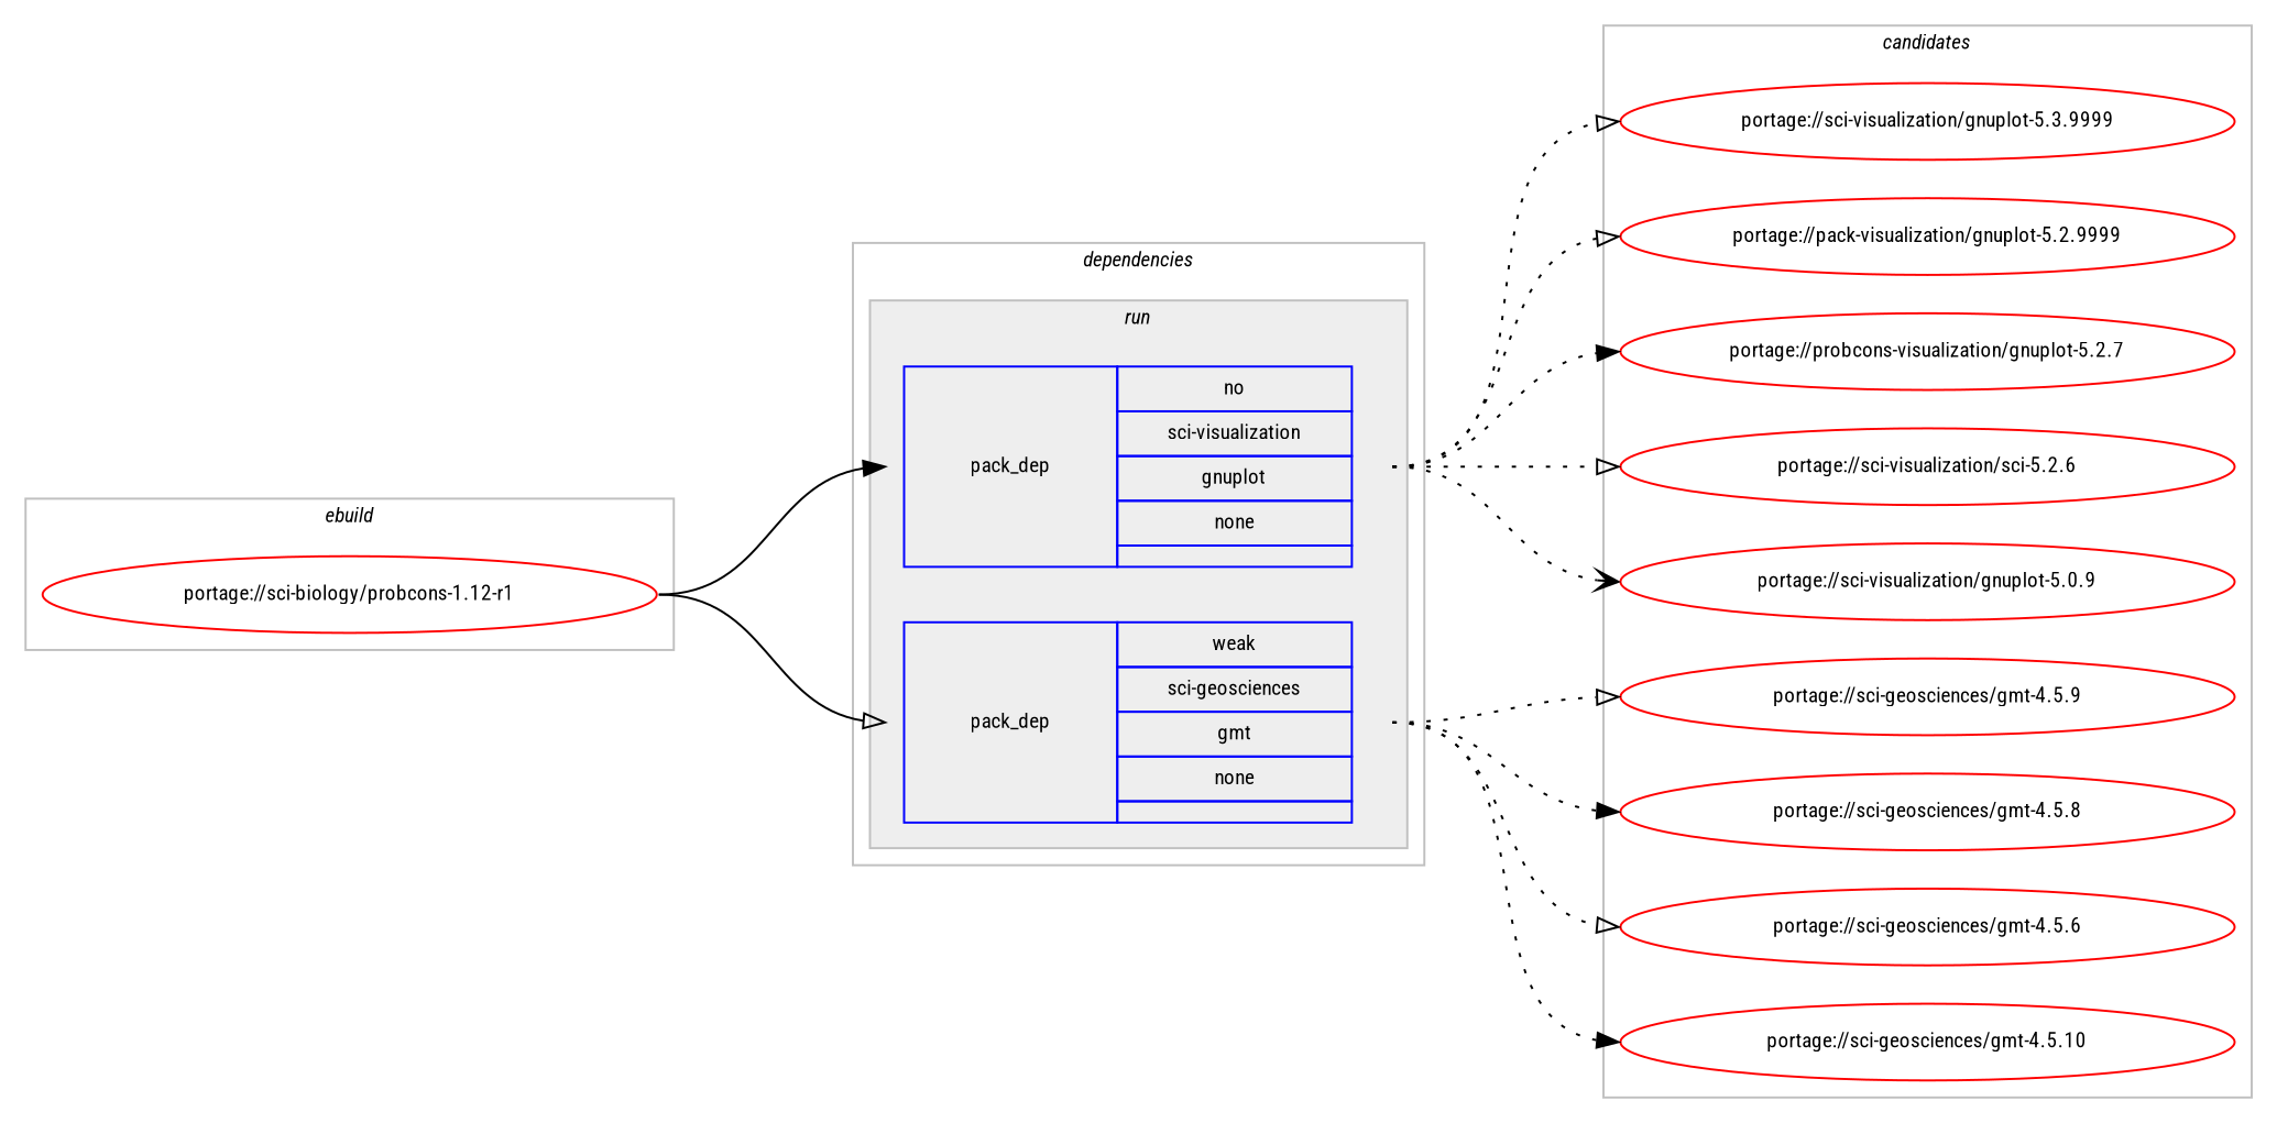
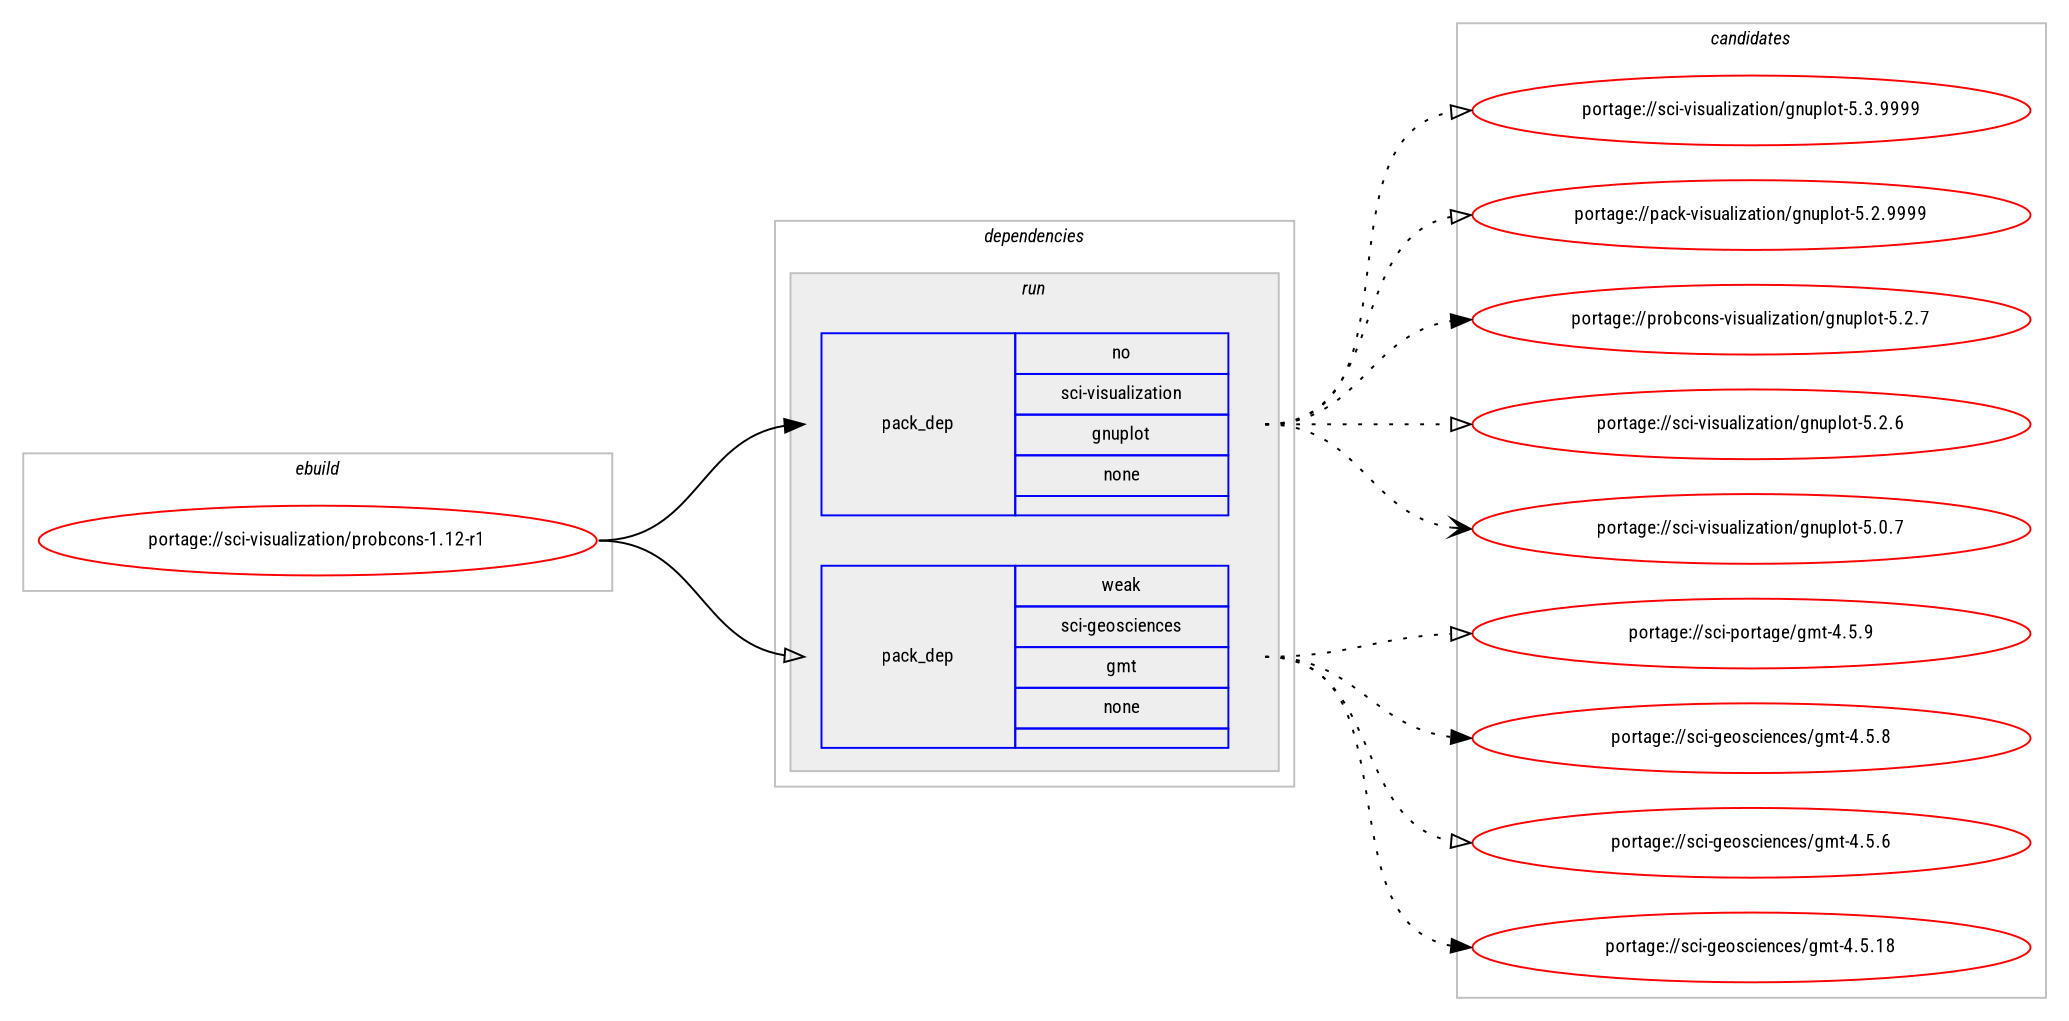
  digraph {
    compound=true
    concentrate=true
    fontname="Roboto Condensed"
    fontsize=10
    newrank=true
    rankdir=LR
    ranksep=1.5
    node [color=red fontname="Roboto Condensed" fontsize=10]
    edge [arrowhead=onormal fontname="Roboto Condensed" headport=w style=dotted tailport=e weight=100]
-   n1 [label="portage://sci-biology/probcons-1.12-r1" width=4]
+   n1 [label="portage://sci-visualization/probcons-1.12-r1" width=4]
    n2 [color=blue label=<<TABLE BORDER="0" CELLBORDER="1" CELLSPACING="0" CELLPADDING="4" WIDTH="220"><TR><TD ROWSPAN="6" CELLPADDING="30">pack_dep</TD></TR><TR><TD WIDTH="110">no</TD></TR><TR><TD>sci-visualization</TD></TR><TR><TD>gnuplot</TD></TR><TR><TD>none</TD></TR><TR><TD></TD></TR></TABLE>> shape=none]
    n3 [color=blue label=<<TABLE BORDER="0" CELLBORDER="1" CELLSPACING="0" CELLPADDING="4" WIDTH="220"><TR><TD ROWSPAN="6" CELLPADDING="30">pack_dep</TD></TR><TR><TD WIDTH="110">weak</TD></TR><TR><TD>sci-geosciences</TD></TR><TR><TD>gmt</TD></TR><TR><TD>none</TD></TR><TR><TD></TD></TR></TABLE>> shape=none]
    n4 [label="portage://sci-visualization/gnuplot-5.3.9999" width=4]
    n5 [label="portage://pack-visualization/gnuplot-5.2.9999" width=4]
    n6 [label="portage://probcons-visualization/gnuplot-5.2.7" width=4]
-   n7 [label="portage://sci-visualization/sci-5.2.6" width=4]
-   n8 [label="portage://sci-visualization/gnuplot-5.0.9" width=4]
-   n9 [label="portage://sci-geosciences/gmt-4.5.9" width=4]
+   n7 [label="portage://sci-visualization/gnuplot-5.2.6" width=4]
+   n8 [label="portage://sci-visualization/gnuplot-5.0.7" width=4]
+   n9 [label="portage://sci-portage/gmt-4.5.9" width=4]
    n10 [label="portage://sci-geosciences/gmt-4.5.8" width=4]
    n11 [label="portage://sci-geosciences/gmt-4.5.6" width=4]
-   n12 [label="portage://sci-geosciences/gmt-4.5.10" width=4]
+   n12 [label="portage://sci-geosciences/gmt-4.5.18" width=4]
    subgraph cluster_1 {
      color=gray
      label=<<i>ebuild</i>>
      rank=same
      n1
    }
    subgraph cluster_2 {
      color=gray
      label=<<i>dependencies</i>>
      subgraph cluster_3 {
        color=gray
        fillcolor="#eeeeee"
        label=<<i>compile</i>>
        style=filled
      }
      subgraph cluster_4 {
        color=gray
        fillcolor="#eeeeee"
        label=<<i>compile and run</i>>
        style=filled
      }
      subgraph cluster_5 {
        color=gray
        fillcolor="#eeeeee"
        label=<<i>run</i>>
        style=filled
        subgraph sub_6 {
          color=gray
          fillcolor="#eeeeee"
          label=<<i>run</i>>
          style=filled
          n2
        }
        subgraph sub_7 {
          color=gray
          fillcolor="#eeeeee"
          label=<<i>run</i>>
          style=filled
          n3
        }
      }
    }
    subgraph cluster_8 {
      color=gray
      label=<<i>candidates</i>>
      rank=same
      subgraph sub_9 {
        color=black
        label=<<i>candidates</i>>
        nodesep=1
        rank=same
        n4
        n5
        n6
        n7
        n8
      }
      subgraph sub_10 {
        color=black
        label=<<i>candidates</i>>
        nodesep=1
        rank=same
        n9
        n10
        n11
        n12
      }
    }
    n1 -> n2 [arrowhead=normal style=solid weight=20]
    n1 -> n3 [style=solid weight=20]
    n2 -> n4
    n2 -> n5
    n2 -> n6 [arrowhead=normal]
    n2 -> n7
    n2 -> n8 [arrowhead=vee]
    n3 -> n9
    n3 -> n10 [arrowhead=normal]
    n3 -> n11
    n3 -> n12 [arrowhead=normal]
  }
